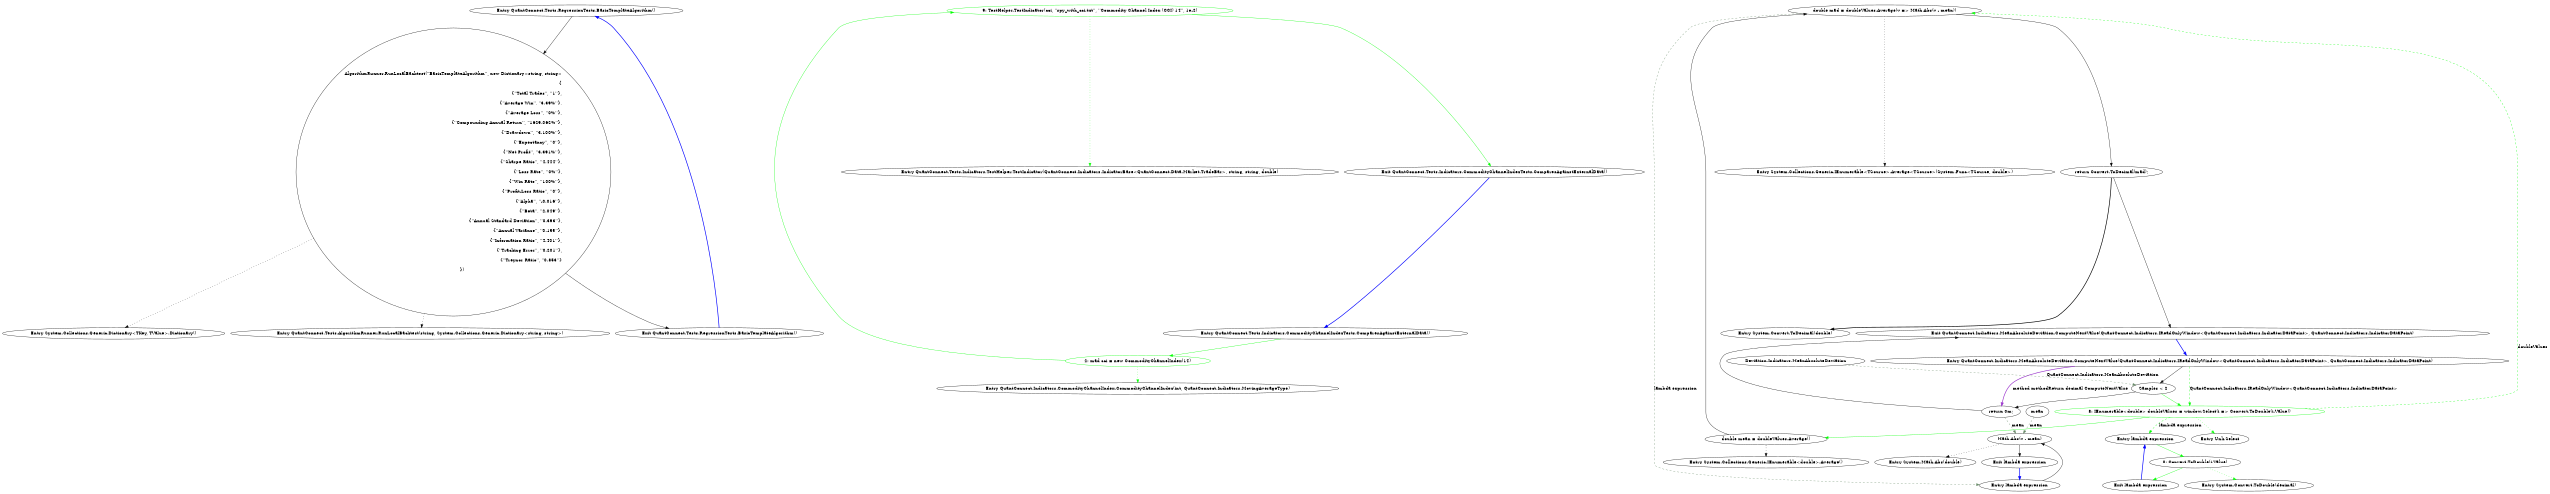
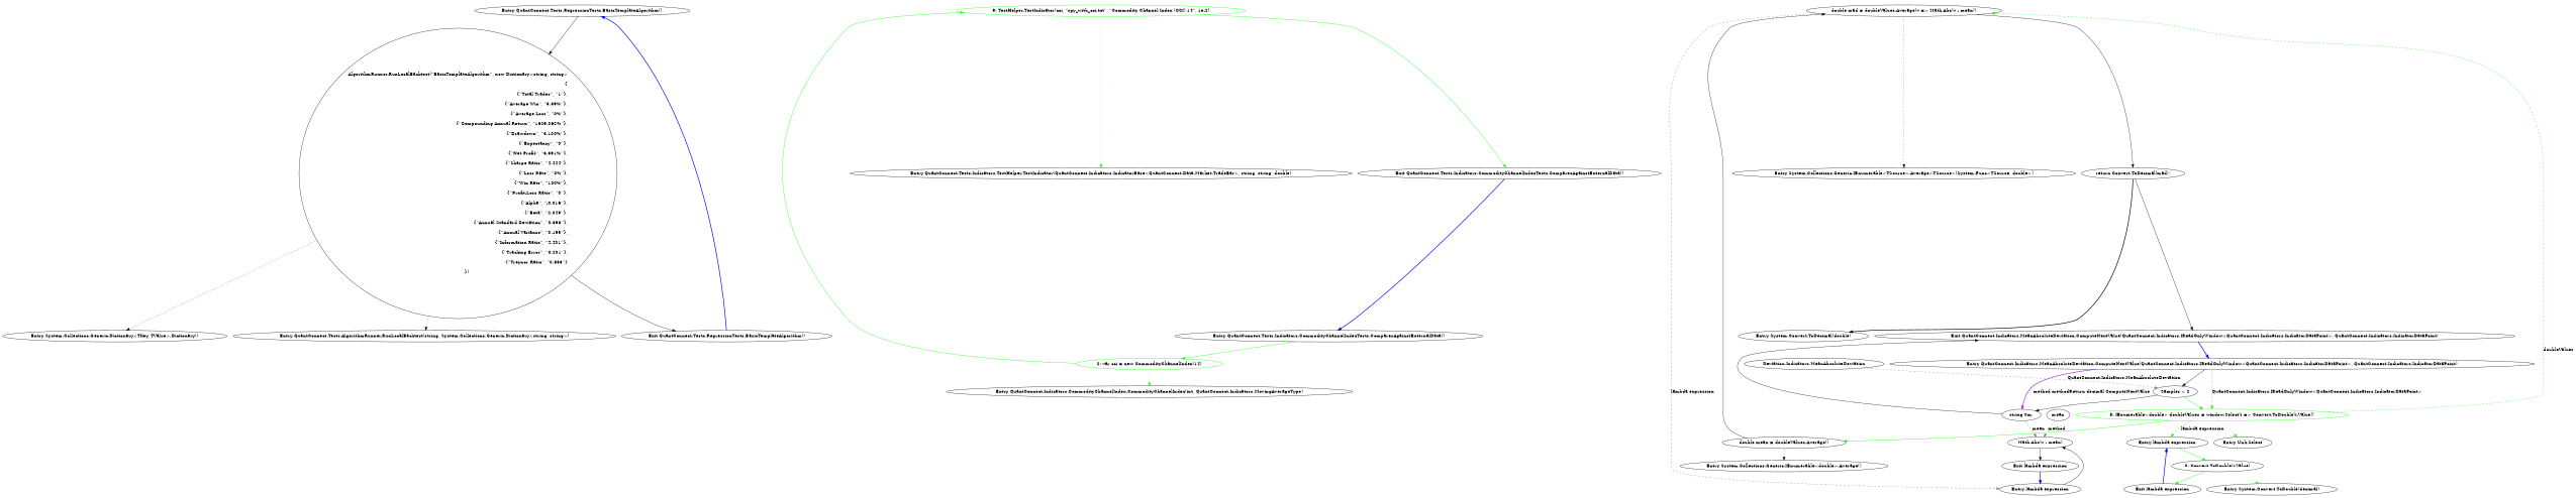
  digraph {
    node [cluster="QuantConnect.Indicators.MeanAbsoluteDeviation.ComputeNextValue(QuantConnect.Indicators.IReadOnlyWindow<QuantConnect.Indicators.IndicatorDataPoint>, QuantConnect.Indicators.IndicatorDataPoint)" span="0-0" file="MeanAbsoluteDeviation.cs"]
    edge [style=solid]
    n1 [cluster="QuantConnect.Tests.RegressionTests.BasicTemplateAlgorithm()" label="Entry QuantConnect.Tests.RegressionTests.BasicTemplateAlgorithm()" span="24-24" file=""]
    n2 [cluster="QuantConnect.Tests.RegressionTests.BasicTemplateAlgorithm()" label="AlgorithmRunner.RunLocalBacktest(''BasicTemplateAlgorithm'', new Dictionary<string, string>\r\n            {\r\n                {''Total Trades'', ''1''},\r\n                {''Average Win'', ''3.39%''},\r\n                {''Average Loss'', ''0%''},\r\n                {''Compounding Annual Return'', ''1629.062%''},\r\n                {''Drawdown'', ''3.100%''},\r\n                {''Expectancy'', ''0''},\r\n                {''Net Profit'', ''3.391%''},\r\n                {''Sharpe Ratio'', ''4.444''},\r\n                {''Loss Rate'', ''0%''},\r\n                {''Win Rate'', ''100%''},\r\n                {''Profit-Loss Ratio'', ''0''},\r\n                {''Alpha'', ''-0.016''},\r\n                {''Beta'', ''2.049''},\r\n                {''Annual Standard Deviation'', ''0.393''},\r\n                {''Annual Variance'', ''0.155''},\r\n                {''Information Ratio'', ''4.401''},\r\n                {''Tracking Error'', ''0.201''},\r\n                {''Treynor Ratio'', ''0.853''}\r\n            })" span="26-46" file=""]
    n3 [cluster="QuantConnect.Tests.RegressionTests.BasicTemplateAlgorithm()" label="Exit QuantConnect.Tests.RegressionTests.BasicTemplateAlgorithm()" span="24-24" file=""]
    n4 [cluster="System.Collections.Generic.Dictionary<TKey, TValue>.Dictionary()" label="Entry System.Collections.Generic.Dictionary<TKey, TValue>.Dictionary()" file=""]
    n5 [cluster="QuantConnect.Tests.AlgorithmRunner.RunLocalBacktest(string, System.Collections.Generic.Dictionary<string, string>)" label="Entry QuantConnect.Tests.AlgorithmRunner.RunLocalBacktest(string, System.Collections.Generic.Dictionary<string, string>)" span="28-28" file=""]
    n6 [cluster="QuantConnect.Tests.Indicators.TestHelper.TestIndicator(QuantConnect.Indicators.IndicatorBase<QuantConnect.Data.Market.TradeBar>, string, string, double)" file="CommodityChannelIndexTests.cs" label="Entry QuantConnect.Tests.Indicators.TestHelper.TestIndicator(QuantConnect.Indicators.IndicatorBase<QuantConnect.Data.Market.TradeBar>, string, string, double)" span="126-126"]
    n7 [cluster="QuantConnect.Indicators.CommodityChannelIndex.CommodityChannelIndex(int, QuantConnect.Indicators.MovingAverageType)" file="CommodityChannelIndexTests.cs" label="Entry QuantConnect.Indicators.CommodityChannelIndex.CommodityChannelIndex(int, QuantConnect.Indicators.MovingAverageType)" span="64-64"]
    n8 [cluster="QuantConnect.Tests.Indicators.CommodityChannelIndexTests.ComparesAgainstExternalData()" file="CommodityChannelIndexTests.cs" label="Entry QuantConnect.Tests.Indicators.CommodityChannelIndexTests.ComparesAgainstExternalData()" span="22-22"]
-   n9 [cluster="QuantConnect.Tests.Indicators.CommodityChannelIndexTests.ComparesAgainstExternalData()" color=green community=0 file="CommodityChannelIndexTests.cs" label="2: mad cci = new CommodityChannelIndex(14)" span="23-23"]
+   n9 [cluster="QuantConnect.Tests.Indicators.CommodityChannelIndexTests.ComparesAgainstExternalData()" color=green community=0 file="CommodityChannelIndexTests.cs" label="2: var cci = new CommodityChannelIndex(14)" span="23-23"]
    n10 [cluster="QuantConnect.Tests.Indicators.CommodityChannelIndexTests.ComparesAgainstExternalData()" color=green community=0 file="CommodityChannelIndexTests.cs" label="9: TestHelper.TestIndicator(cci, ''spy_with_cci.txt'', ''Commodity Channel Index (CCI) 14'', 1e-2)" span="24-24"]
    n11 [cluster="QuantConnect.Tests.Indicators.CommodityChannelIndexTests.ComparesAgainstExternalData()" file="CommodityChannelIndexTests.cs" label="Exit QuantConnect.Tests.Indicators.CommodityChannelIndexTests.ComparesAgainstExternalData()" span="22-22"]
-   n12 [cluster="System.Math.Abs(double)" label="Entry System.Math.Abs(double)"]
    n13 [cluster="System.Collections.Generic.IEnumerable<TSource>.Average<TSource>(System.Func<TSource, double>)" label="Entry System.Collections.Generic.IEnumerable<TSource>.Average<TSource>(System.Func<TSource, double>)"]
    n14 [cluster="Unk.Select" label="Entry Unk.Select" span=""]
    n15 [cluster="System.Convert.ToDecimal(double)" label="Entry System.Convert.ToDecimal(double)"]
    n16 [cluster="System.Convert.ToDouble(decimal)" label="Entry System.Convert.ToDouble(decimal)"]
    n17 [cluster="System.Collections.Generic.IEnumerable<double>.Average()" label="Entry System.Collections.Generic.IEnumerable<double>.Average()"]
    n18 [label="Entry QuantConnect.Indicators.MeanAbsoluteDeviation.ComputeNextValue(QuantConnect.Indicators.IReadOnlyWindow<QuantConnect.Indicators.IndicatorDataPoint>, QuantConnect.Indicators.IndicatorDataPoint)" span="58-58"]
    n19 [color=green community=0 label="8: IEnumerable<double> doubleValues = window.Select(i => Convert.ToDouble(i.Value))" span="62-62"]
    n20 [label="Samples < 2" span="59-59"]
-   n21 [label="return 0m;" span="60-60"]
+   n21 [label="string 0m;" span="60-60"]
    n22 [label="double mean = doubleValues.Average()" span="63-63"]
    n23 [label="double mad = doubleValues.Average(v => Math.Abs(v - mean))" span="64-64"]
    n24 [cluster="lambda expression" label="Entry lambda expression" span="62-62"]
    n25 [cluster="lambda expression" label="Math.Abs(v - mean)" span="64-64"]
    n26 [label="Exit QuantConnect.Indicators.MeanAbsoluteDeviation.ComputeNextValue(QuantConnect.Indicators.IReadOnlyWindow<QuantConnect.Indicators.IndicatorDataPoint>, QuantConnect.Indicators.IndicatorDataPoint)" span="58-58"]
    n27 [label="return Convert.ToDecimal(mad);" span="65-65"]
    n28 [cluster="lambda expression" label="Entry lambda expression" span="64-64"]
    n29 [cluster="lambda expression" color=black community=0 label="0: Convert.ToDouble(i.Value)" span="62-62"]
    n30 [cluster="lambda expression" label="Exit lambda expression" span="64-64"]
    n31 [cluster="lambda expression" label="Exit lambda expression" span="62-62"]
    n32 [label="Deviation.Indicators.MeanAbsoluteDeviation" cluster="" span=""]
    n33 [label=mean cluster="" span=""]
    n1 -> n2
    n2 -> n3
    n2 -> n4 [style=dotted]
    n2 -> n5 [style=dotted]
    n3 -> n1 [color=blue style=bold]
    n8 -> n9 [color=green]
    n9 -> n7 [color=green style=dotted]
    n9 -> n10 [color=green]
    n10 -> n6 [color=green style=dotted]
    n10 -> n11 [color=green]
    n11 -> n8 [color=blue style=bold]
    n18 -> n19 [color=green label="QuantConnect.Indicators.IReadOnlyWindow<QuantConnect.Indicators.IndicatorDataPoint>" style=dashed]
    n18 -> n20
    n18 -> n21 [color=darkorchid label="method methodReturn decimal ComputeNextValue" style=bold]
    n19 -> n14 [color=green style=dotted]
    n19 -> n22 [color=green]
    n19 -> n23 [color=green label=doubleValues style=dashed]
    n19 -> n24 [color=green label="lambda expression" style=dashed]
    n20 -> n19 [color=green]
    n20 -> n21
    n21 -> n25 [color=darkseagreen4 label=mean style=dashed]
    n21 -> n26
    n22 -> n17 [style=dotted]
    n22 -> n23
    n23 -> n13 [style=dotted]
    n23 -> n27
    n23 -> n28 [color=darkseagreen4 label="lambda expression" style=dashed]
    n24 -> n29 [color=green]
-   n25 -> n12 [style=dotted]
    n25 -> n30
    n26 -> n18 [color=blue style=bold]
    n27 -> n15 [style=bold]
    n27 -> n26
    n28 -> n25
    n29 -> n16 [color=green style=dotted]
    n29 -> n31 [color=green]
    n30 -> n28 [color=blue style=bold]
    n31 -> n24 [color=blue style=bold]
    n32 -> n20 [color=darkseagreen4 label="QuantConnect.Indicators.MeanAbsoluteDeviation" style=dashed]
-   n33 -> n25 [color=darkseagreen4 label=mean style=dashed]
+   n33 -> n25 [color=darkseagreen4 label=method style=dashed]
  }
